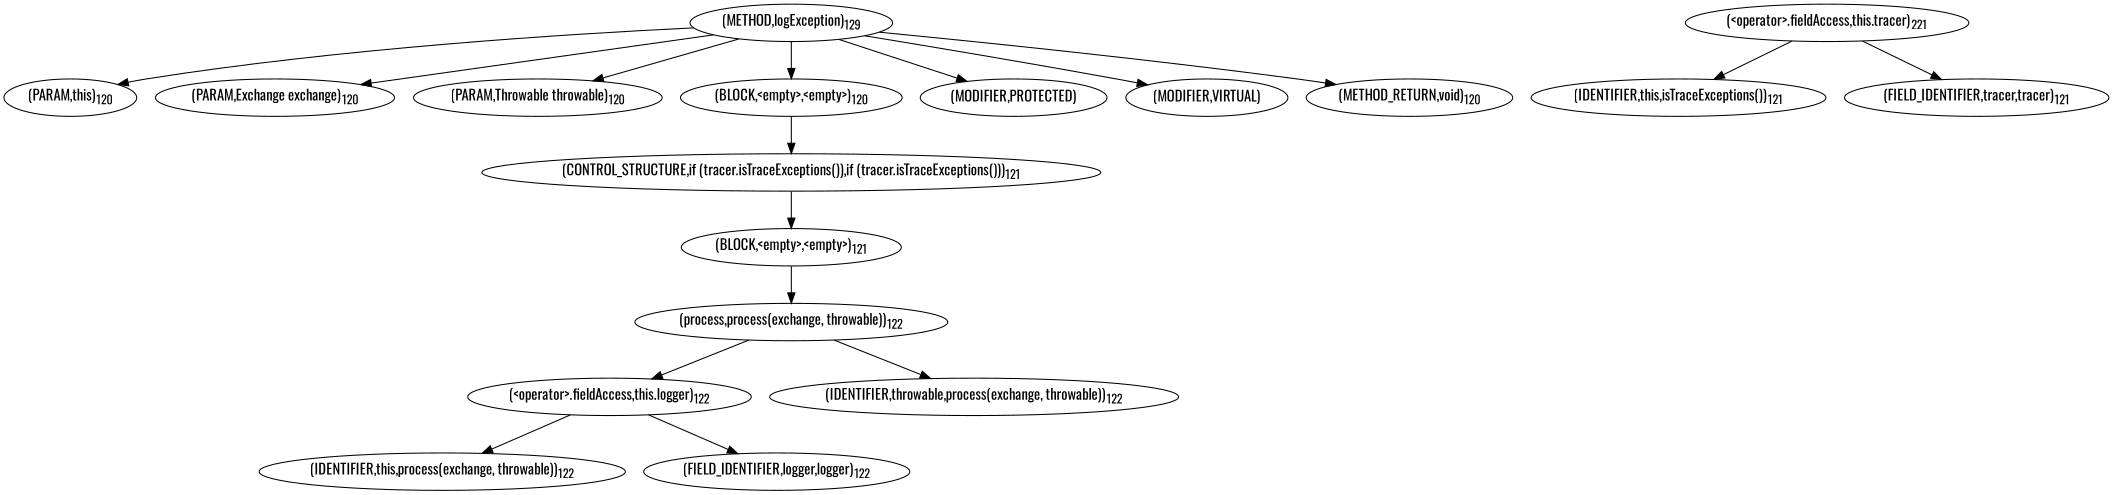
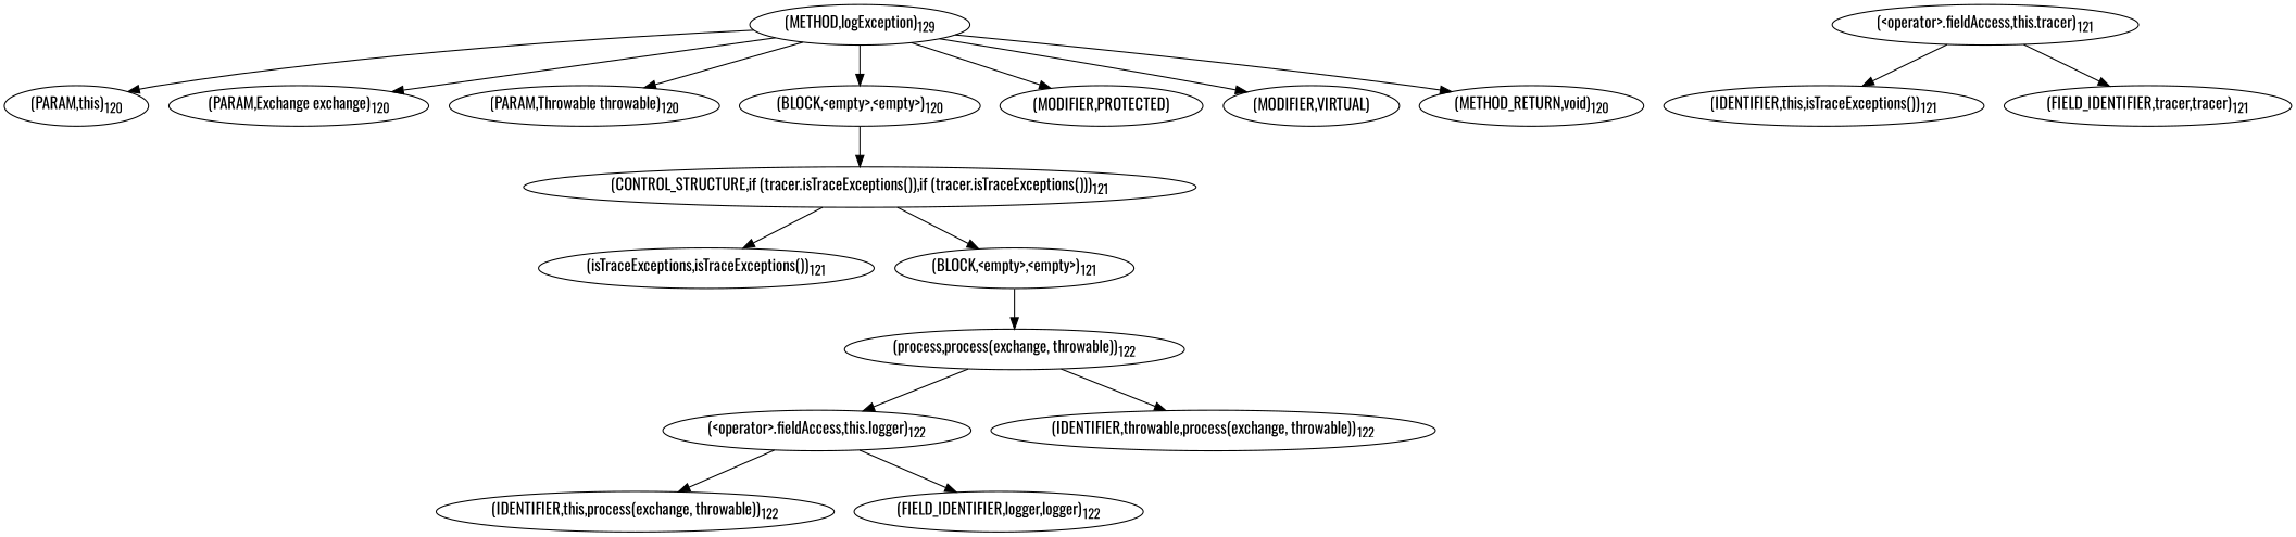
  digraph {
    fontname=Oswald
    node [fontname=Oswald]
    edge [fontname=Oswald]
    n1 [label=<(METHOD,logException)<SUB>129</SUB>>]
    n2 [label=<(PARAM,this)<SUB>120</SUB>>]
    n3 [label=<(PARAM,Exchange exchange)<SUB>120</SUB>>]
    n4 [label=<(PARAM,Throwable throwable)<SUB>120</SUB>>]
    n5 [label=<(BLOCK,&lt;empty&gt;,&lt;empty&gt;)<SUB>120</SUB>>]
    n6 [label=<(MODIFIER,PROTECTED)>]
    n7 [label=<(MODIFIER,VIRTUAL)>]
    n8 [label=<(METHOD_RETURN,void)<SUB>120</SUB>>]
    n9 [label=<(CONTROL_STRUCTURE,if (tracer.isTraceExceptions()),if (tracer.isTraceExceptions()))<SUB>121</SUB>>]
+   n10 [label=<(isTraceExceptions,isTraceExceptions())<SUB>121</SUB>>]
    n11 [label=<(BLOCK,&lt;empty&gt;,&lt;empty&gt;)<SUB>121</SUB>>]
    n12 [label=<(process,process(exchange, throwable))<SUB>122</SUB>>]
-   n13 [label=<(&lt;operator&gt;.fieldAccess,this.tracer)<SUB>221</SUB>>]
+   n13 [label=<(&lt;operator&gt;.fieldAccess,this.tracer)<SUB>121</SUB>>]
    n14 [label=<(IDENTIFIER,this,isTraceExceptions())<SUB>121</SUB>>]
    n15 [label=<(FIELD_IDENTIFIER,tracer,tracer)<SUB>121</SUB>>]
    n16 [label=<(&lt;operator&gt;.fieldAccess,this.logger)<SUB>122</SUB>>]
    n17 [label=<(IDENTIFIER,throwable,process(exchange, throwable))<SUB>122</SUB>>]
    n18 [label=<(IDENTIFIER,this,process(exchange, throwable))<SUB>122</SUB>>]
    n19 [label=<(FIELD_IDENTIFIER,logger,logger)<SUB>122</SUB>>]
    n1 -> n2
    n1 -> n3
    n1 -> n4
    n1 -> n5
    n1 -> n6
    n1 -> n7
    n1 -> n8
    n5 -> n9
+   n9 -> n10
    n9 -> n11
    n11 -> n12
    n12 -> n16
    n12 -> n17
    n13 -> n14
    n13 -> n15
    n16 -> n18
    n16 -> n19
  }
